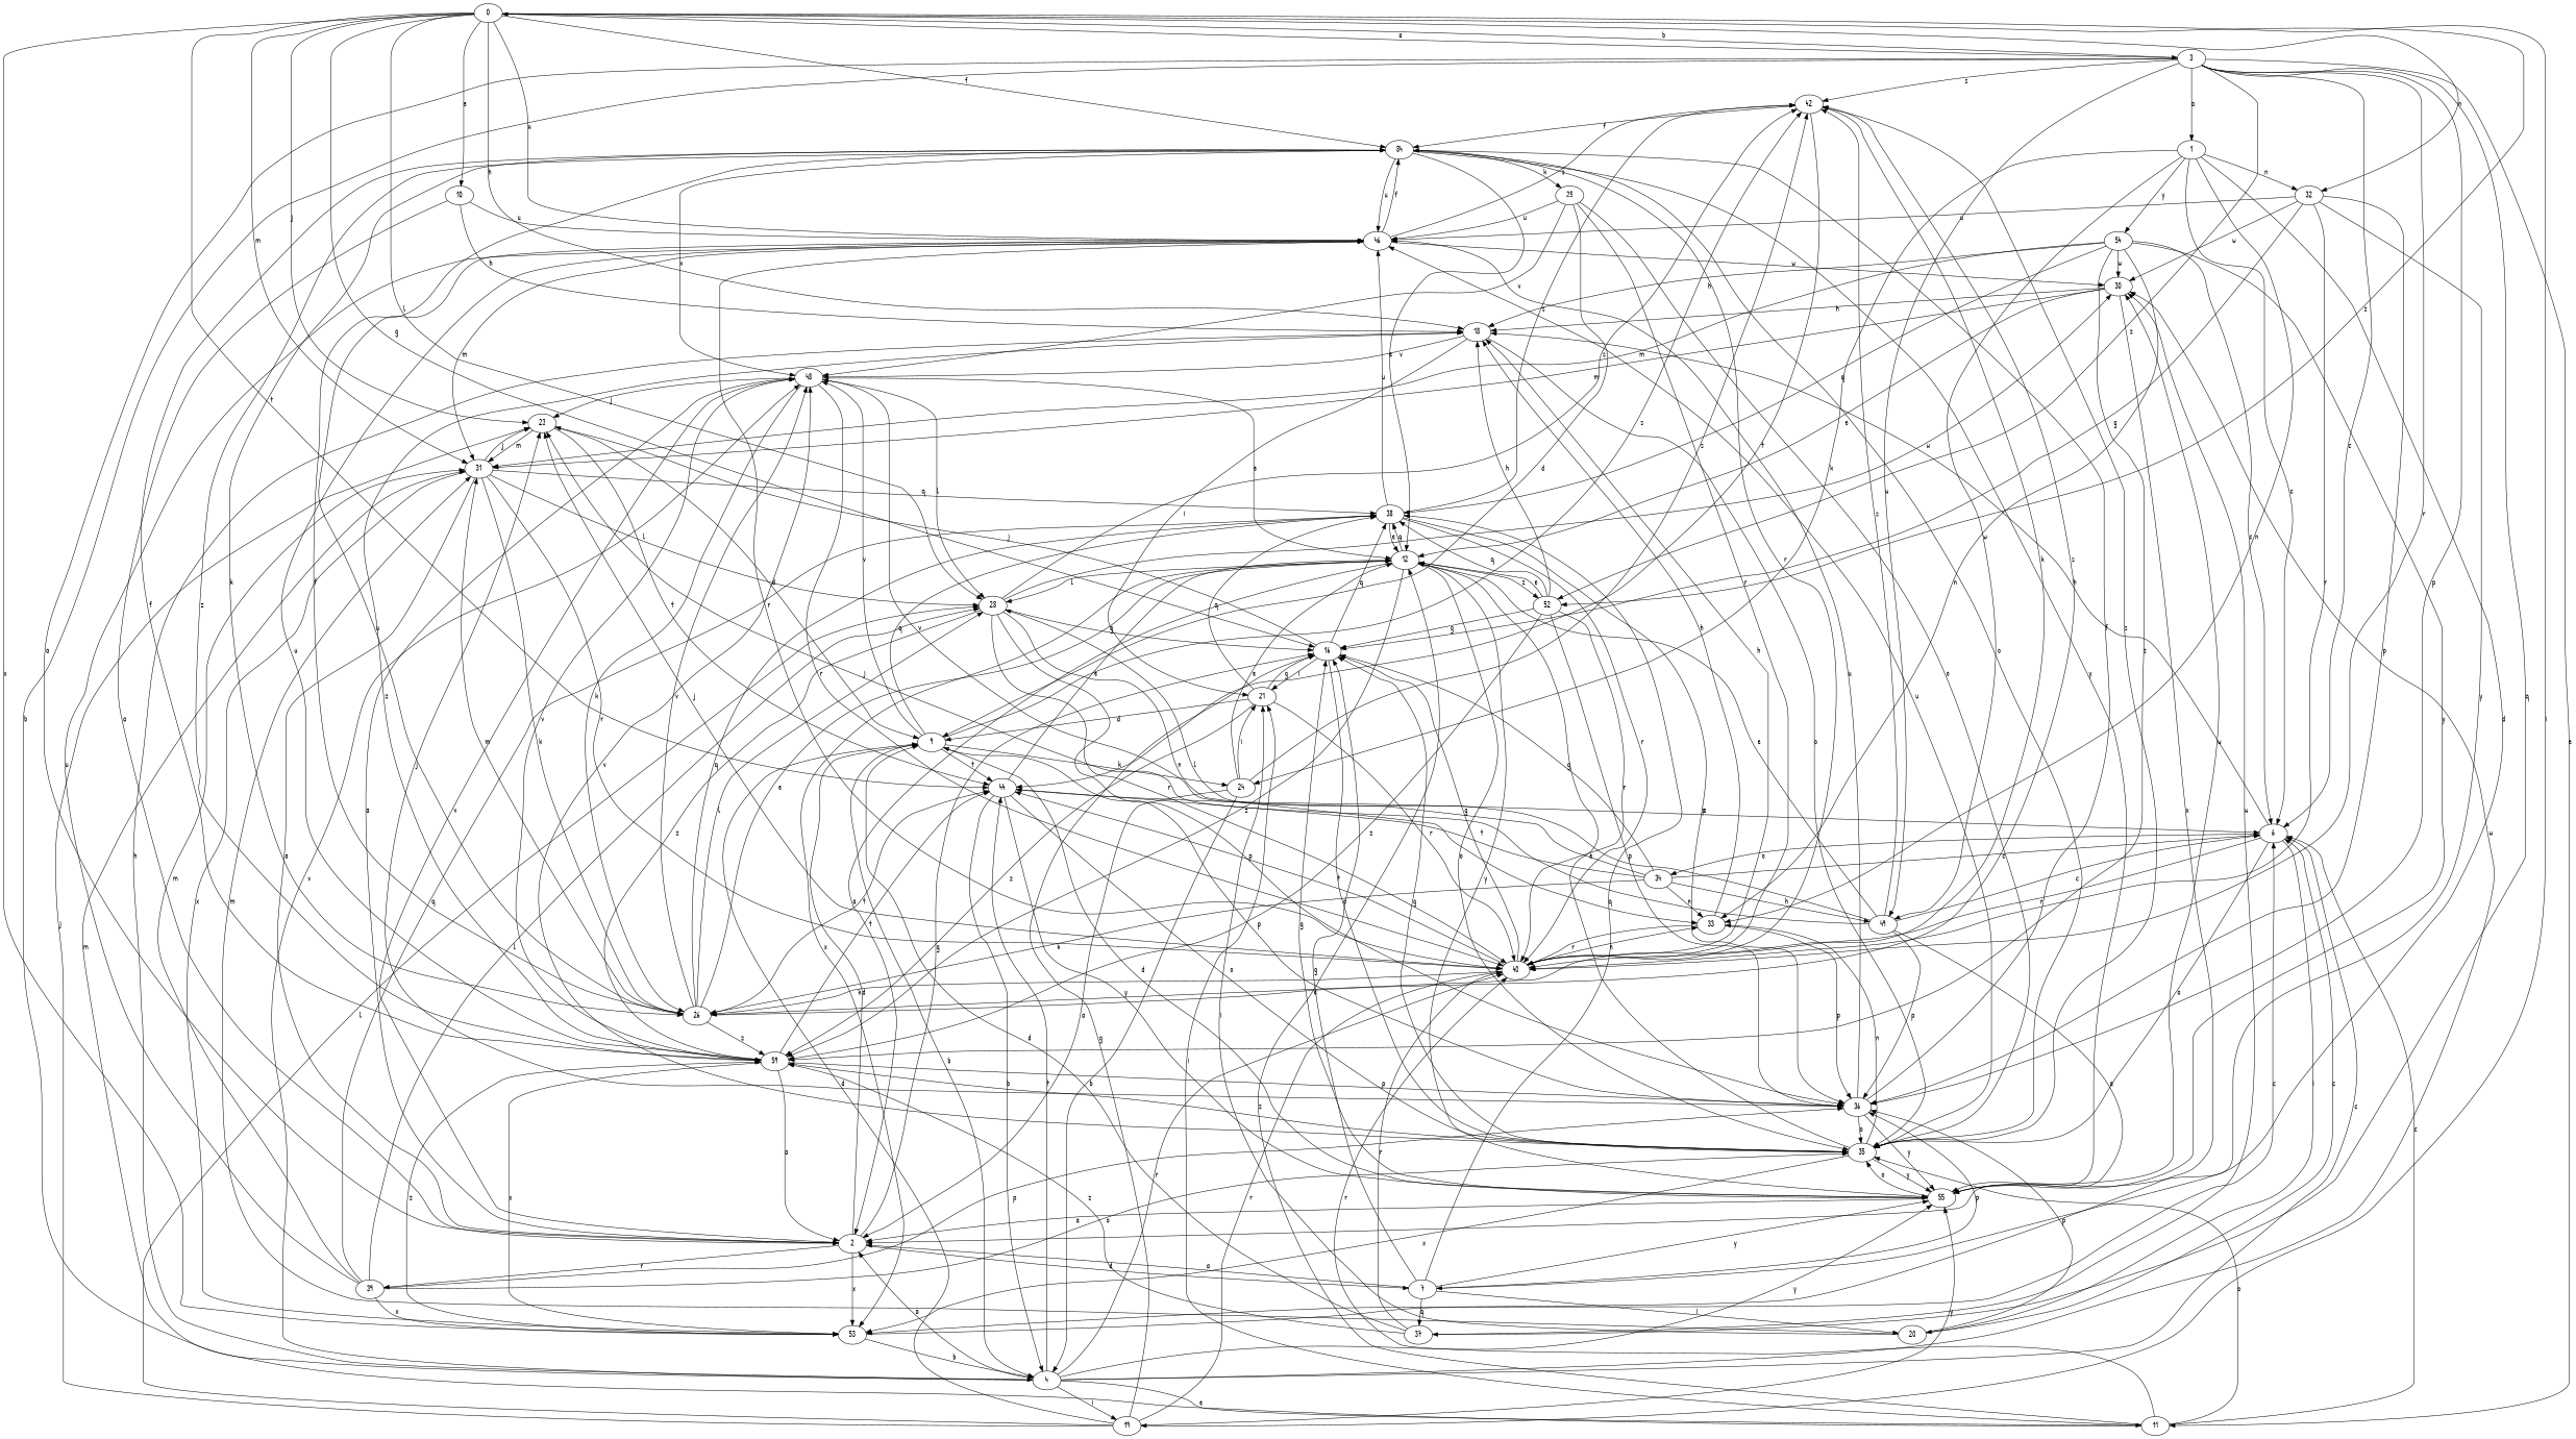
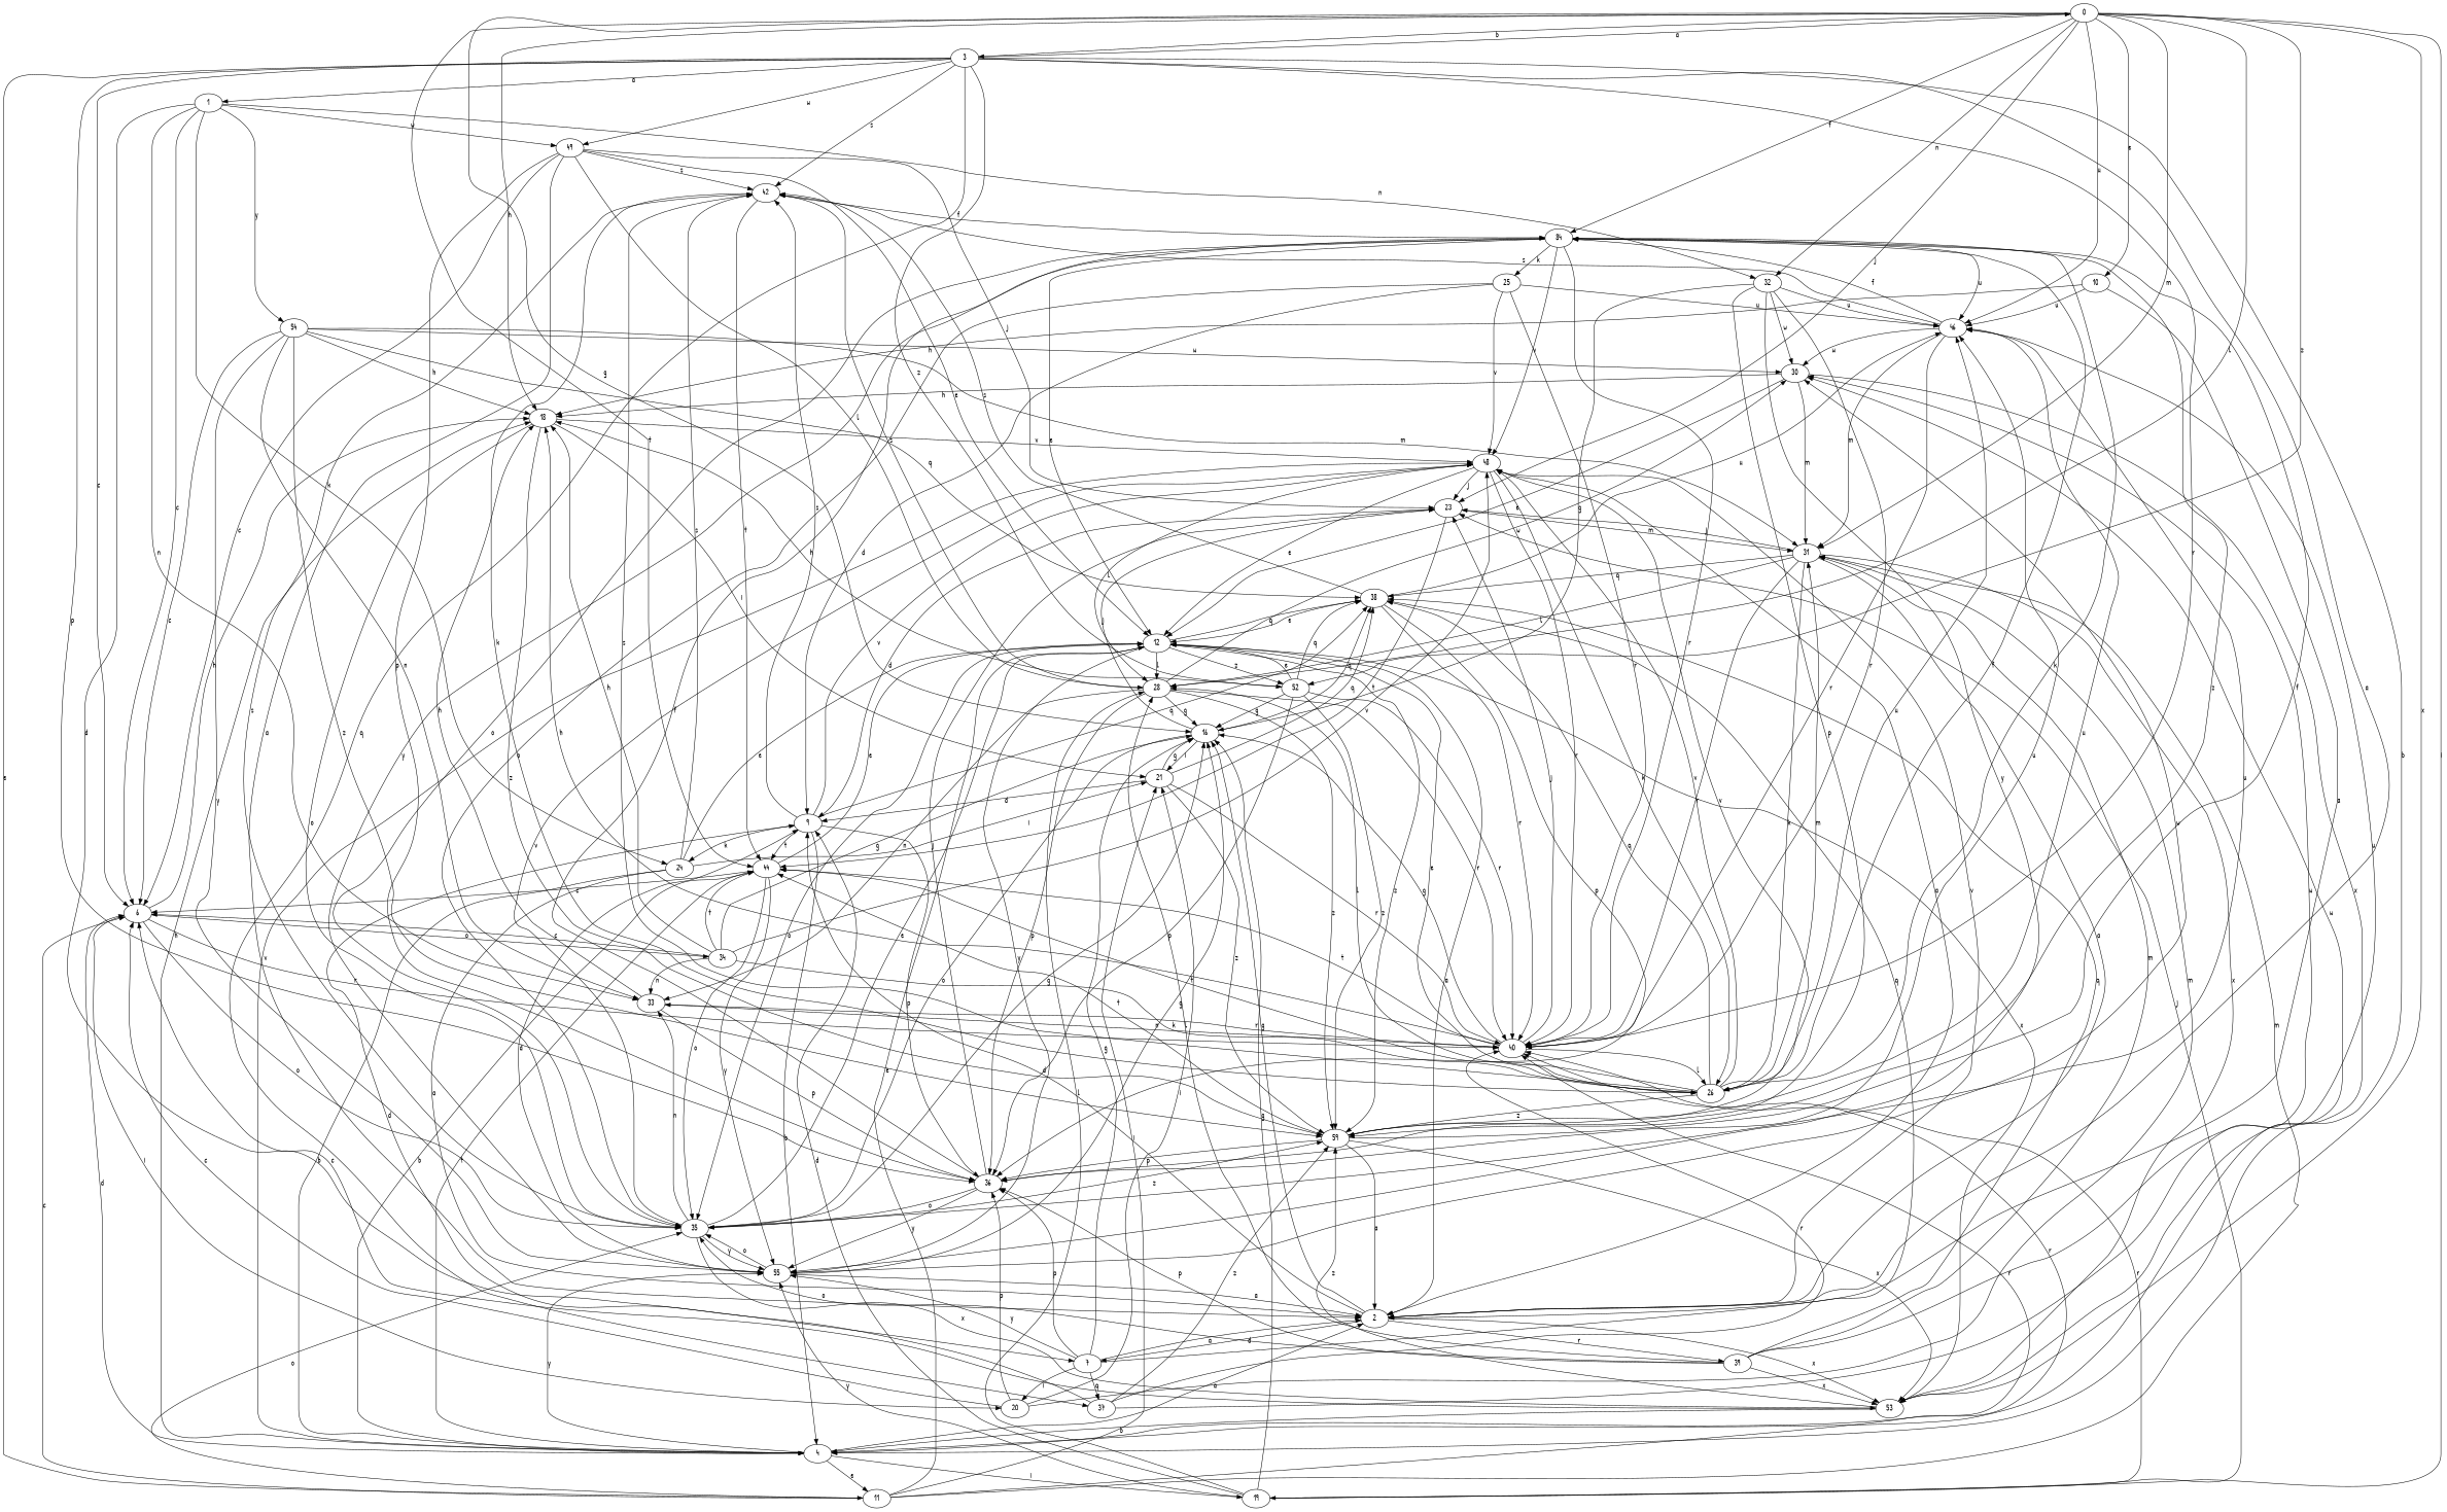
  strict digraph {
    fontname="Patrick Hand"
    node [fontname="Patrick Hand"]
    edge [fontname="Patrick Hand"]
    0
    3
    10
    n4 [label=84]
    16
    18
    19
    23
    28
    31
    32
    44
    46
    53
    n15 [label=52]
    1
    6
    49
    2
    4
    11
    36
    37
    40
    42
    48
    55
    35
    12
    25
    26
    59
    38
    21
    9
    33
    n37 [label=30]
    7
    24
    54
    20
    34
    39
    0 -> 3 [label=b]
    0 -> 10 [label=e]
    0 -> n4 [label=f]
    0 -> 16 [label=g]
    0 -> 18 [label=h]
    0 -> 19 [label=i]
    0 -> 23 [label=j]
    0 -> 28 [label=l]
    0 -> 31 [label=m]
    0 -> 32 [label=n]
    0 -> 44 [label=t]
    0 -> 46 [label=u]
    0 -> 53 [label=x]
    0 -> n15 [label=z]
    3 -> 0 [label=a]
    3 -> n15 [label=z]
    3 -> 1 [label=a]
    3 -> 6 [label=c]
    3 -> 49 [label=w]
    3 -> 2 [label=a]
    3 -> 4 [label=b]
    3 -> 11 [label=e]
    3 -> 36 [label=p]
    3 -> 37 [label=q]
    3 -> 40 [label=r]
    3 -> 42 [label=s]
    10 -> 18 [label=h]
    10 -> 46 [label=u]
    10 -> 2 [label=a]
    n4 -> 46 [label=u]
    n4 -> 40 [label=r]
    n4 -> 48 [label=v]
    n4 -> 55 [label=y]
    n4 -> 35 [label=o]
    n4 -> 12 [label=e]
    n4 -> 25 [label=k]
    n4 -> 26 [label=k]
    n4 -> 59 [label=z]
    16 -> 23 [label=j]
    16 -> 35 [label=o]
    16 -> 38 [label=q]
    16 -> 21 [label=i]
    18 -> 48 [label=v]
    18 -> 35 [label=o]
    18 -> 59 [label=z]
    18 -> 21 [label=i]
    19 -> 16 [label=g]
    19 -> 23 [label=j]
    19 -> 28 [label=l]
    19 -> 40 [label=r]
    19 -> 55 [label=y]
    19 -> 9 [label=d]
    23 -> 31 [label=m]
    23 -> 44 [label=t]
    23 -> 9 [label=d]
    28 -> 16 [label=g]
    28 -> 36 [label=p]
    28 -> 40 [label=r]
    28 -> 42 [label=s]
    28 -> 59 [label=z]
    28 -> 33 [label=n]
    28 -> n37 [label=w]
    31 -> 23 [label=j]
    31 -> 28 [label=l]
    31 -> 53 [label=x]
    31 -> 2 [label=a]
    31 -> 40 [label=r]
    31 -> 26 [label=k]
    31 -> 38 [label=q]
    32 -> 16 [label=g]
    32 -> 46 [label=u]
    32 -> 36 [label=p]
    32 -> 40 [label=r]
    32 -> 55 [label=y]
    32 -> n37 [label=w]
    44 -> 6 [label=c]
    44 -> 4 [label=b]
    44 -> 55 [label=y]
    44 -> 35 [label=o]
    44 -> 12 [label=e]
    46 -> n4 [label=f]
    46 -> 31 [label=m]
    46 -> 40 [label=r]
    46 -> 42 [label=s]
    46 -> n37 [label=w]
    53 -> 6 [label=c]
    53 -> 4 [label=b]
    53 -> 59 [label=z]
    n15 -> 16 [label=g]
    n15 -> 18 [label=h]
    n15 -> 36 [label=p]
    n15 -> 40 [label=r]
    n15 -> 12 [label=e]
    n15 -> 59 [label=z]
    n15 -> 38 [label=q]
    1 -> 32 [label=n]
    1 -> 6 [label=c]
    1 -> 49 [label=w]
    1 -> 33 [label=n]
    1 -> 7 [label=d]
    1 -> 24 [label=k]
    1 -> 54 [label=y]
    6 -> 18 [label=h]
    6 -> 40 [label=r]
    6 -> 35 [label=o]
    6 -> 20 [label=i]
    6 -> 34 [label=o]
    49 -> 23 [label=j]
    49 -> 28 [label=l]
    49 -> 6 [label=c]
    49 -> 2 [label=a]
    49 -> 36 [label=p]
    49 -> 42 [label=s]
    49 -> 12 [label=e]
    2 -> 16 [label=g]
    2 -> 53 [label=x]
    2 -> 48 [label=v]
    2 -> 9 [label=d]
    2 -> 7 [label=d]
    2 -> 39 [label=r]
    4 -> 18 [label=h]
    4 -> 19 [label=i]
    4 -> 44 [label=t]
-   4 -> 6 [label=c]
+   4 -> 6 [label=d]
    4 -> 2 [label=a]
    4 -> 11 [label=e]
    4 -> 40 [label=r]
    4 -> 48 [label=v]
    4 -> 55 [label=y]
    4 -> n37 [label=w]
    11 -> 31 [label=m]
    11 -> 6 [label=c]
    11 -> 40 [label=r]
    11 -> 35 [label=o]
    11 -> 12 [label=e]
    11 -> 21 [label=i]
    36 -> n4 [label=f]
    36 -> 23 [label=j]
    36 -> 46 [label=u]
    36 -> 55 [label=y]
    36 -> 35 [label=o]
    37 -> 40 [label=r]
    37 -> 59 [label=z]
    37 -> 9 [label=d]
    37 -> n37 [label=w]
    40 -> 16 [label=g]
    40 -> 18 [label=h]
    40 -> 23 [label=j]
    40 -> 44 [label=t]
-   40 -> 26 [label=k]
+   40 -> 26 [label=l]
    40 -> 33 [label=n]
    42 -> n4 [label=f]
    42 -> 44 [label=t]
    42 -> 26 [label=k]
    48 -> 23 [label=j]
    48 -> 28 [label=l]
    48 -> 2 [label=a]
    48 -> 40 [label=r]
    48 -> 12 [label=e]
    48 -> 26 [label=k]
    55 -> 16 [label=g]
    55 -> 2 [label=a]
    55 -> 35 [label=o]
    55 -> 9 [label=d]
    55 -> n37 [label=w]
    35 -> 16 [label=g]
    35 -> 46 [label=u]
    35 -> 53 [label=x]
    35 -> 42 [label=s]
    35 -> 48 [label=v]
    35 -> 55 [label=y]
    35 -> 12 [label=e]
    35 -> 59 [label=z]
    35 -> 33 [label=n]
    12 -> 28 [label=l]
    12 -> 53 [label=x]
    12 -> n15 [label=z]
    12 -> 2 [label=a]
    12 -> 55 [label=y]
    12 -> 35 [label=o]
    12 -> 59 [label=z]
    12 -> 38 [label=q]
    25 -> 46 [label=u]
    25 -> 40 [label=r]
    25 -> 48 [label=v]
    25 -> 35 [label=o]
    25 -> 9 [label=d]
    26 -> n4 [label=f]
    26 -> 28 [label=l]
    26 -> 31 [label=m]
    26 -> 44 [label=t]
    26 -> 46 [label=u]
    26 -> 42 [label=s]
    26 -> 48 [label=v]
    26 -> 12 [label=e]
    26 -> 59 [label=z]
    26 -> 38 [label=q]
    59 -> n4 [label=f]
    59 -> 44 [label=t]
    59 -> 46 [label=u]
    59 -> 53 [label=x]
    59 -> 2 [label=a]
    59 -> 36 [label=p]
    59 -> 48 [label=v]
    38 -> 46 [label=u]
    38 -> 36 [label=p]
    38 -> 40 [label=r]
    38 -> 42 [label=s]
    38 -> 12 [label=e]
    21 -> 16 [label=g]
    21 -> 40 [label=r]
    21 -> 59 [label=z]
    21 -> 38 [label=q]
    21 -> 9 [label=d]
    9 -> 44 [label=t]
    9 -> 4 [label=b]
    9 -> 36 [label=p]
    9 -> 42 [label=s]
    9 -> 48 [label=v]
    9 -> 38 [label=q]
    9 -> 24 [label=k]
    33 -> 18 [label=h]
    33 -> 36 [label=p]
    33 -> 40 [label=r]
    n37 -> 18 [label=h]
    n37 -> 31 [label=m]
    n37 -> 53 [label=x]
    n37 -> 12 [label=e]
    7 -> 16 [label=g]
    7 -> 2 [label=a]
    7 -> 36 [label=p]
    7 -> 37 [label=q]
    7 -> 55 [label=y]
    7 -> 38 [label=q]
    7 -> 20 [label=i]
    24 -> 2 [label=a]
    24 -> 4 [label=b]
    24 -> 42 [label=s]
    24 -> 12 [label=e]
    24 -> 21 [label=i]
    54 -> 18 [label=h]
    54 -> 31 [label=m]
    54 -> 6 [label=c]
    54 -> 55 [label=y]
    54 -> 59 [label=z]
    54 -> 38 [label=q]
    54 -> 33 [label=n]
    54 -> n37 [label=w]
    20 -> 31 [label=m]
    20 -> 6 [label=c]
    20 -> 36 [label=p]
    20 -> 21 [label=i]
    34 -> 16 [label=g]
-   34 -> 49 [label=h]
+   34 -> 18 [label=h]
    34 -> 44 [label=t]
    34 -> 6 [label=c]
    34 -> 48 [label=v]
    34 -> 26 [label=k]
    34 -> 33 [label=n]
    39 -> 28 [label=l]
    39 -> 31 [label=m]
    39 -> 46 [label=u]
    39 -> 53 [label=x]
    39 -> 36 [label=p]
    39 -> 35 [label=o]
    39 -> 38 [label=q]
  }
